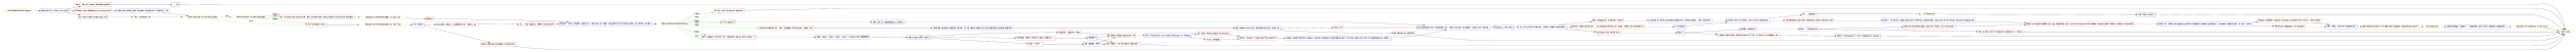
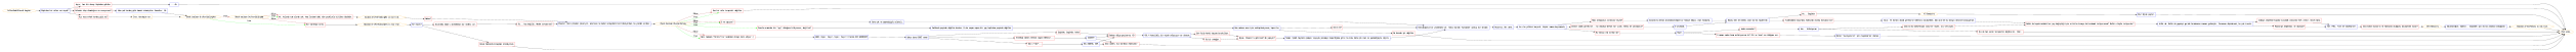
  digraph {
    fontname="Roboto Mono"
    rankdir=LR
    node [color=red fontname="Roboto Mono" shape=box]
    edge [fontname="Roboto Mono"]
    "ArthurRank3Convo5 begins." [color=orange shape=""]
    n2 [color=blue label="Büyürken bir ailen var mıydı?"]
    n3 [label="Kız veya erkek kardeş gibi mi?"]
    n4 [label="Ailemin olup olmadığını mı soruyorsun?"]
    n5 [label="Hayır, ben bir deney tüpünden geldim."]
    n6 [color=orange label="Evet. Kardeşim var."]
-   n7 [color=blue label="Daha çok kardeş gibi armağan istemiştim. Kuzenler. Vb."]
+   n7 [color=blue label="Daha çok kardeş gibi demek istemiştim. Kuzenler. Vb."]
    n8 [color=blue label="... Ah."]
    n9 [color=orange label="Check boolean DrifterSiblingYes" shape=""]
    "Chat ends." [color=orange shape=""]
    n11 [label="Bir kardeşim vardı."]
    n12 [color=orange label="Check boolean DrifterSiblingNo" shape=""]
    n13 [color=orange label="Boolean DrifterSiblingYes is now true." shape=""]
    n14 [label="Ah. Aslında tam olarak yok. Ama Zariman'daki tüm çocuklarla birlikte büyüdüm."]
    n15 [color=blue label="Var mıydı?"]
    n16 [color=orange label="Boolean DrifterSiblingNo is now true." shape=""]
    n17 [label="Duvardaki Adam'ı sevmememin bir nedeni var."]
    n18 [label="Bunun hakkında konuşmak istemiyorum."]
    n19 [label="Neden?"]
    n20 [label="Bu... hoş değildi. Neden soruyorsun?"]
    n21 [color=blue label="Eleanor. Beni çileden çıkarıyor, ama bunu ne kadar anlayabilirsin bilmiyordum, bu yüzden sordum."]
    n22 [color=orange label="Check boolean EleanorDating" shape=""]
    n23 [label="Onunla aramızda bir “şey” olduğunu biliyorsun, değil mi?"]
    n24 [label="O ne yapıyor?"]
    n25 [label="Beni tamamen *farklı* bir nedenden dolayı deli ediyor ;)"]
    n26 [label="Ben bir aile terapisti değilim."]
    n27 [color=blue label="Dedikodu peşinde değilim dostum. Ya da saçma sapan bir şey başlatma peşinde değilim."]
    n28 [color=blue label="Daha çok ne yapmadığıyla alakalı."]
    n29 [color=blue label="AGHH. Hayır. Hayır, hayır, hayır! O benim KIZ KARDEŞİM!"]
    n30 [color=blue label="Ben sadece onun için endişeleniyorum, hepsi bu."]
    n31 [color=blue label="Kutladığımız bir yıldönümü var. Tabii burada \"kutlamak\" yanlış bir kelime."]
    n32 [color=blue label="Sakın buna CÜRET etme!"]
    n33 [label="Sorun ne?"]
    n34 [label="Bu konuda iyi değilim."]
    n35 [color=blue label="Anıyoruz. Her sene."]
    n36 [label="Üzgünüm, üzgünüm, haha!"]
    n37 [label="Ama o *dil*..."]
    n38 [label="İstediği zaman zihnimi işgal edebilir..."]
    n39 [color=blue label="Ve o bu yılkini kaçırdı. Hiçbir zaman kaçırmazdı."]
    n40 [label="Sadece dalga geçiyorum, XD"]
    n41 [color=blue label="SOL AŞKINA, DUR."]
    n42 [color=blue label="AAAUGH!!"]
    n43 [label="Dürüst olmak gerekirse... bu oldukça berbat bir yıldı. Belki de unutmuştur?"]
    n44 [label="Neyi andığınızı sorabilir miyim?"]
    n45 [label="Bu konuyu ona sordun mu?"]
    n46 [color=blue label="*Eh.* Hastalıklı bir mizah anlayışın var dostum."]
    n47 [label="Ama cidden, kız kardeşin hakkında -"]
    n48 [color=blue label="O unutmadı."]
    n49 [color=blue label="Aslında bu benim anlatabileceğim bir hikaye değil, onun hikayesi."]
    n50 [color=blue label="Hayır."]
    n51 [label="Çok fazla kendi başıma bırakıldım."]
    n52 [label="Bu bir armağan."]
    n53 [color=blue label="İkimiz ben de önemli olan birini kaybettik."]
    n54 [label="Neden sormadın?"]
    n55 [label="O zaman neden bana anlatıyorsun ki? Git ve *ona* ne olduğunu sor."]
    n56 [label="Neyse. Eleanor'a gelirsek? Ne yapıyor?"]
    n57 [label="Yıldönümünü kaçırması hakkında onunla konuştun mu?"]
    n58 [label="Ah... Üzgünüm."]
    n59 [color=blue label="Ben... bilmiyorum."]
    n60 [color=blue label="Bütün \"tavsiyelerin\" için teşekkürler dostum."]
    n61 [color=blue label="Tamam. Şimdi beynimi çamaşır suyuyla yıkamayı başardığıma göre; bu konu daha çok onun ne yapmadığıyla ilgili."]
    n62 [color=blue label="Hayır. Ve dürüst olmak gerekirse nedenini söyleyemem. Ama yine de bu konuyu seninle konuşuyorum."]
    n63 [color=orange label="+5 Chemistry" shape=""]
    n64 [label="Sanırım bu bahsettiğin olay her neyse, acı vericiydi."]
    n65 [label="İyi de ben senin terapistin değilim ki. [Son.]"]
    n66 [label="Belki de hayatınızdaki her şey değiştiği için artık bu konuyu da bırakmak istiyorsunuz? Belki o böyle istiyordur?"]
    n67 [color=blue label="Olur böyle şeyler."]
    n68 [color=blue label="Belki de. Belki de geçmişi geride bırakmanın zamanı gelmiştir. Durumunu düşünürsek, bu çok ironik."]
    n69 [label="Kalmayı seçmekle kapana kısılmak arasında fark vardır. Güven bana."]
    n70 [label="Manzarayı beğendim, ne diyeyim?"]
    n71 [color=blue label="Hah. Peki. Yine de teşekkürler."]
    n72 [label="Bana bütün bunların ne hakkında olduğunu söyleyecek misin?"]
    n73 [color=orange label="+20 Chemistry" shape=""]
    n74 [color=blue label="Söyleyeceğim. Sadece... düşünmek için biraz zamanım olduğunda."]
    n75 [color=orange label="Boolean ArthurFamily is now true." shape=""]
    "ArthurRank3Convo5 begins." -> n2
    n2 -> n3
    n2 -> n4
    n2 -> n5
    n3 -> n6
    n4 -> n7
    n5 -> n8
    n6 -> n9
    n7 -> n9
    n8 -> "Chat ends."
    n9 -> n11 [color=green label=true]
    n9 -> n12 [color=brown label=true]
    n11 -> n13
    n12 -> n11 [color=brown label=false]
    n12 -> n14 [color=green label=true]
    n12 -> n14 [color=brown label=false]
    n13 -> n15
    n14 -> n16
    n15 -> n17
    n15 -> n18
    n16 -> n19
    n17 -> n20
    n18 -> "Chat ends."
    n19 -> n21
    n20 -> n21
    n21 -> n22
    n22 -> n23 [color=green label=true]
    n22 -> n24 [color=green label=true]
    n22 -> n24 [color=brown label=false]
    n22 -> n25 [color=green label=true]
    n22 -> n25 [color=brown label=false]
    n22 -> n26 [color=green label=true]
    n22 -> n26 [color=brown label=false]
    n23 -> n27
    n24 -> n28
    n25 -> n29
    n26 -> "Chat ends."
    n27 -> n30
    n28 -> n31
    n29 -> n32
    n30 -> n33
    n30 -> n34
    n31 -> n35
    n32 -> n36
    n32 -> n37
    n32 -> n38
    n33 -> n31
    n34 -> "Chat ends."
    n35 -> n39
    n36 -> n40
    n37 -> n41
    n38 -> n42
    n39 -> n43
    n39 -> n44
    n39 -> n45
    n40 -> n46
    n41 -> n40
    n41 -> n47
    n42 -> n40
    n42 -> n47
    n43 -> n48
    n44 -> n49
    n45 -> n50
    n46 -> n51
    n46 -> n52
    n47 -> "Chat ends."
    n48 -> n53
    n49 -> n53
    n50 -> n54
    n50 -> n55
    n51 -> n56
    n52 -> n56
    n53 -> n57
    n53 -> n58
    n54 -> n59
    n55 -> n60
    n56 -> n61
    n57 -> n62
    n58 -> n63
    n59 -> n64
    n59 -> n65
    n60 -> "Chat ends."
    n61 -> n31
    n62 -> n66
    n63 -> n67
    n64 -> n66
    n65 -> "Chat ends."
    n66 -> n68
    n67 -> "Chat ends."
    n68 -> n69
    n68 -> n70
    n69 -> n71
    n70 -> n71
    n71 -> n72
    n72 -> n73
    n73 -> n74
    n74 -> n75
    n75 -> "Chat ends."
  }
